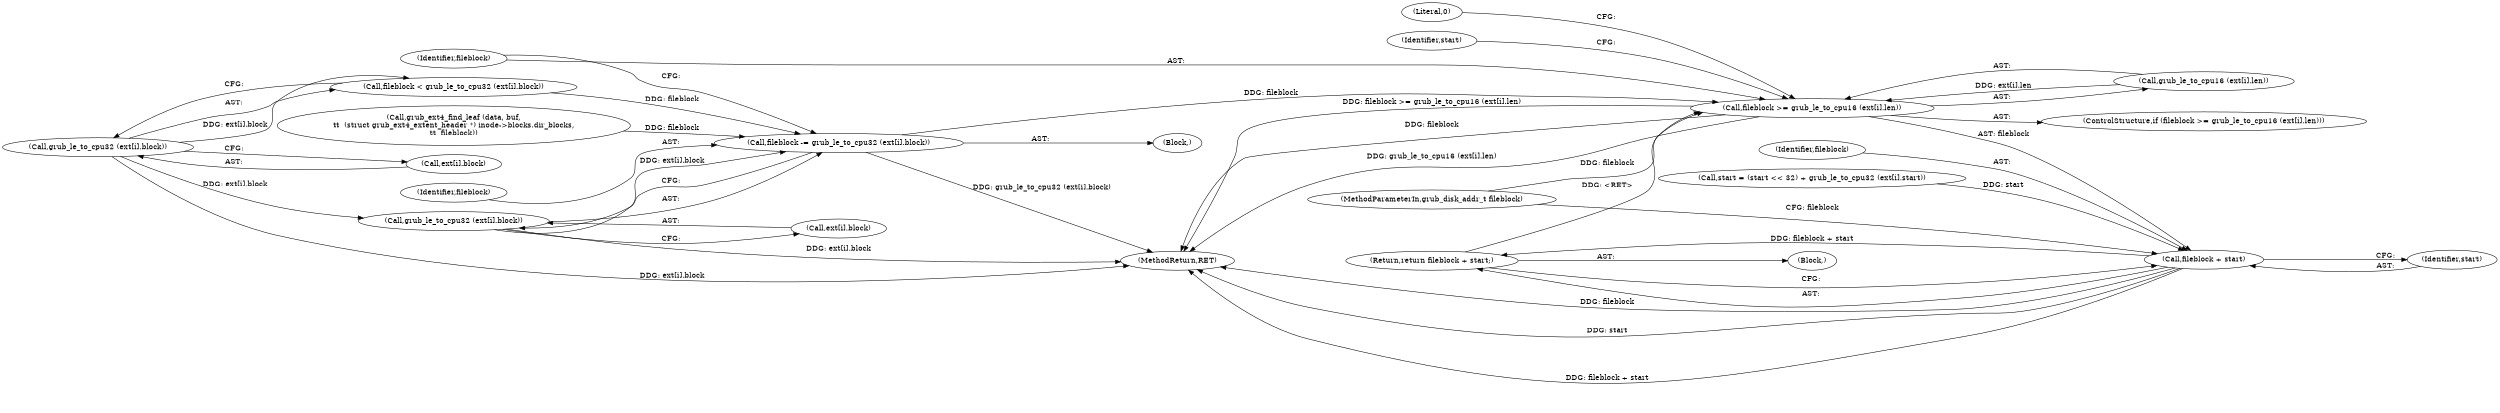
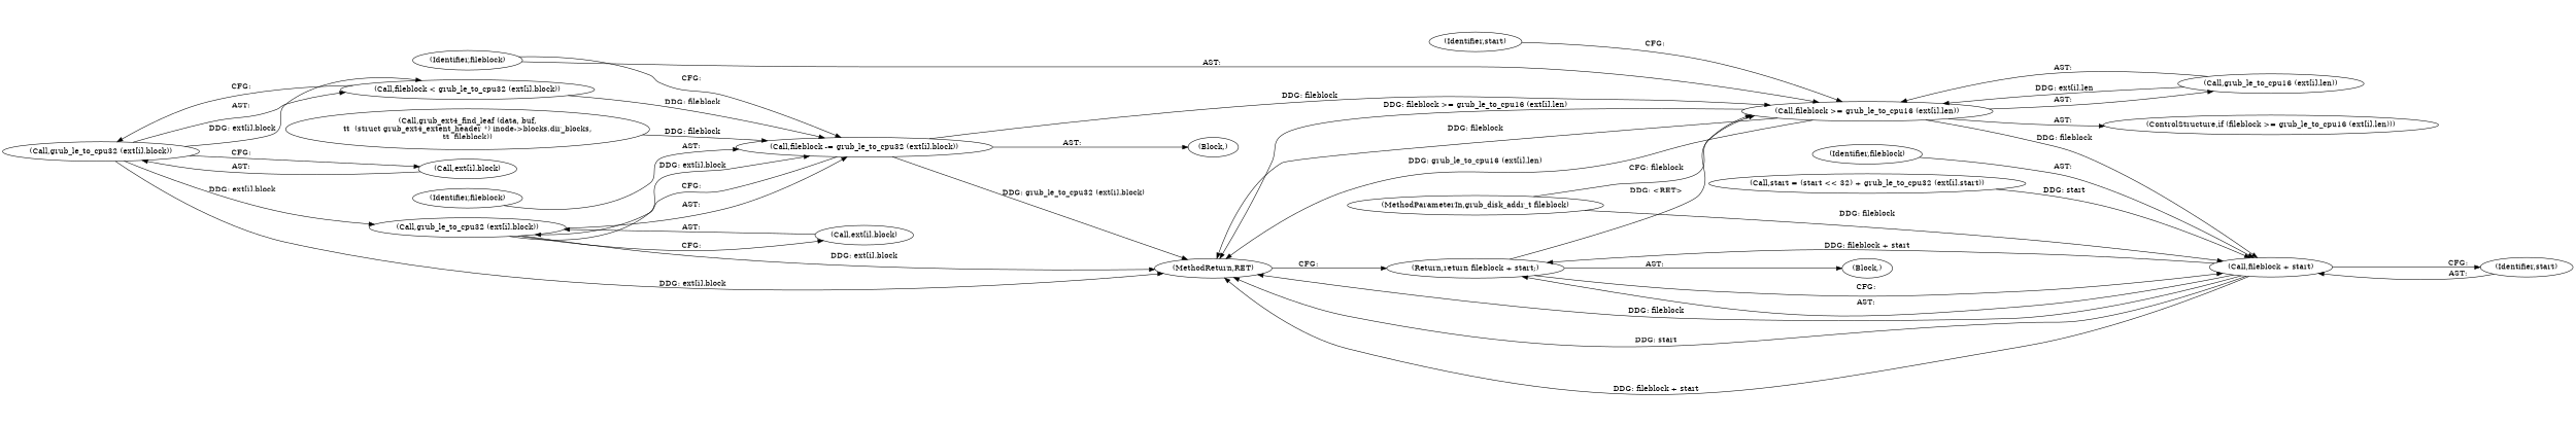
  digraph {
    rankdir=LR
    n1 [label="(Call,grub_le_to_cpu32 (ext[i].block))"]
    n2 [label="(Call,fileblock -= grub_le_to_cpu32 (ext[i].block))"]
    n3 [label="(Call,ext[i].block)"]
    n4 [label="(MethodReturn,RET)"]
    n5 [label="(Call,fileblock >= grub_le_to_cpu16 (ext[i].len))"]
    n6 [label="(Block,)"]
    n7 [label="(Return,return fileblock + start;)"]
    n8 [label="(Call,grub_le_to_cpu32 (ext[i].block))"]
    n9 [label="(Call,ext[i].block)"]
    n10 [label="(Call,fileblock < grub_le_to_cpu32 (ext[i].block))"]
    n11 [label="(Call,fileblock + start)"]
    n12 [label="(ControlStructure,if (fileblock >= grub_le_to_cpu16 (ext[i].len)))"]
    n13 [label="(Call,grub_le_to_cpu16 (ext[i].len))"]
    n14 [label="(Identifier,start)"]
    n15 [label="(Block,)"]
-   n16 [label="(Literal,0)"]
    n17 [label="(Identifier,fileblock)"]
    n18 [label="(Identifier,start)"]
    n19 [label="(Call,start = (start << 32) + grub_le_to_cpu32 (ext[i].start))"]
    n20 [label="(Identifier,fileblock)"]
    n21 [label="(MethodParameterIn,grub_disk_addr_t fileblock)"]
    n22 [label="(Call,grub_ext4_find_leaf (data, buf,\n\t\t  (struct grub_ext4_extent_header *) inode->blocks.dir_blocks,\n\t\t  fileblock))"]
    n23 [label="(Identifier,fileblock)"]
    n1 -> n2 [label="AST: "]
    n1 -> n2 [label="DDG: ext[i].block"]
    n1 -> n3 [label="CFG: "]
    n1 -> n4 [label="DDG: ext[i].block"]
    n2 -> n1 [label="CFG: "]
    n2 -> n4 [label="DDG: grub_le_to_cpu32 (ext[i].block)"]
    n2 -> n5 [label="DDG: fileblock"]
    n2 -> n6 [label="AST: "]
    n3 -> n1 [label="AST: "]
+   n4 -> n7 [label="CFG: "]
    n5 -> n4 [label="DDG: fileblock >= grub_le_to_cpu16 (ext[i].len)"]
    n5 -> n4 [label="DDG: fileblock"]
    n5 -> n4 [label="DDG: grub_le_to_cpu16 (ext[i].len)"]
-   n5 -> n11 [label="AST: fileblock"]
+   n5 -> n11 [label="DDG: fileblock"]
    n5 -> n12 [label="AST: "]
    n5 -> n13 [label="AST: "]
    n7 -> n5 [label="DDG: <RET>"]
    n7 -> n11 [label="CFG: "]
    n7 -> n15 [label="AST: "]
    n8 -> n1 [label="DDG: ext[i].block"]
    n8 -> n4 [label="DDG: ext[i].block"]
    n8 -> n9 [label="CFG: "]
    n8 -> n10 [label="AST: "]
    n8 -> n10 [label="DDG: ext[i].block"]
    n9 -> n8 [label="AST: "]
    n10 -> n2 [label="DDG: fileblock"]
    n10 -> n8 [label="CFG: "]
    n11 -> n4 [label="DDG: fileblock"]
    n11 -> n4 [label="DDG: start"]
    n11 -> n4 [label="DDG: fileblock + start"]
    n11 -> n7 [label="AST: "]
    n11 -> n7 [label="DDG: fileblock + start"]
    n11 -> n14 [label="CFG: "]
    n13 -> n5 [label="AST: "]
    n13 -> n5 [label="DDG: ext[i].len"]
    n14 -> n11 [label="AST: "]
-   n16 -> n5 [label="CFG: "]
    n17 -> n11 [label="AST: "]
    n18 -> n5 [label="CFG: "]
    n19 -> n11 [label="DDG: start"]
    n20 -> n2 [label="CFG: "]
    n20 -> n5 [label="AST: "]
-   n21 -> n5 [label="DDG: fileblock"]
-   n21 -> n11 [label="CFG: fileblock"]
+   n21 -> n5 [label="CFG: fileblock"]
+   n21 -> n11 [label="DDG: fileblock"]
    n22 -> n2 [label="DDG: fileblock"]
    n23 -> n2 [label="AST: "]
  }
